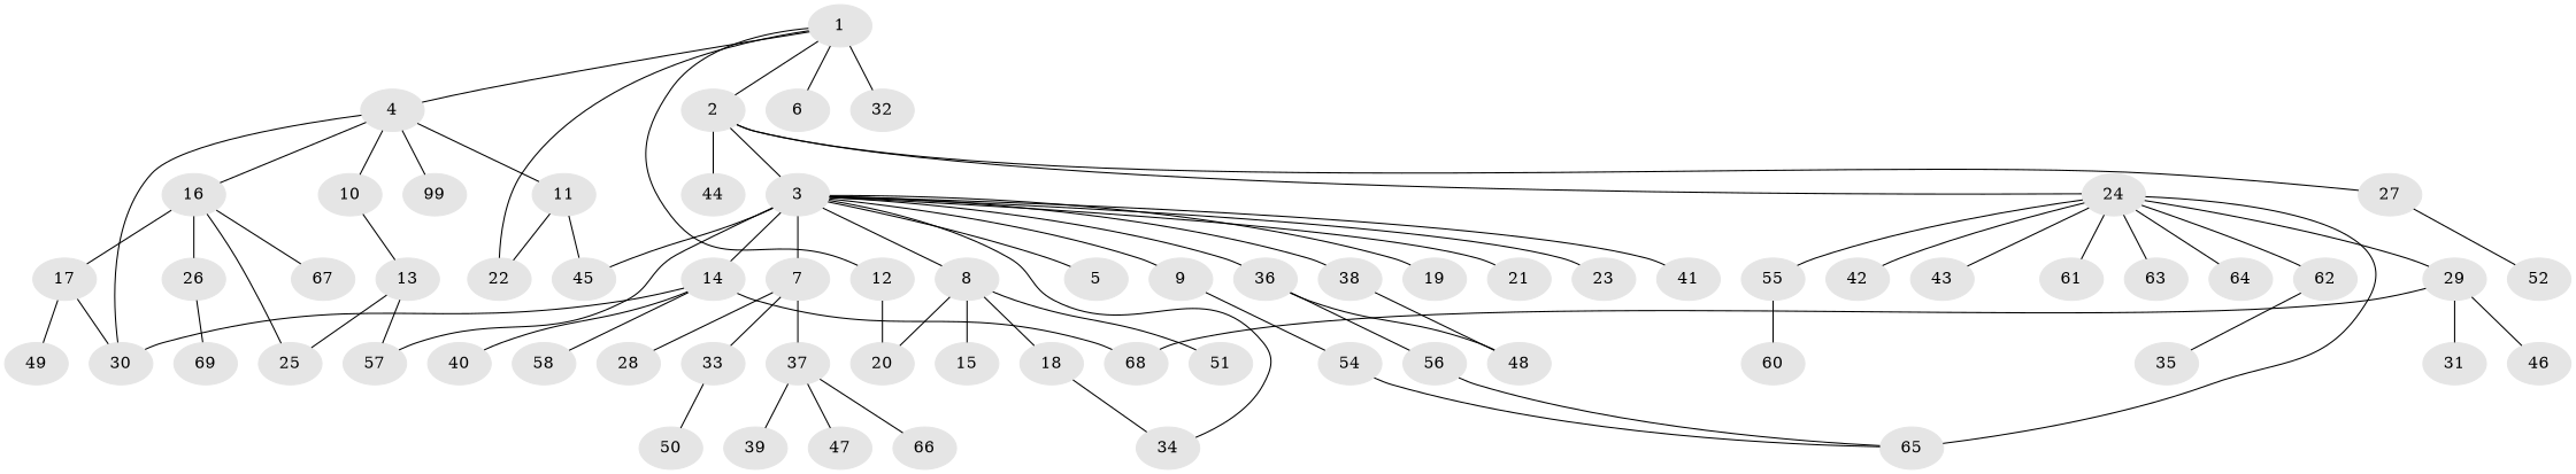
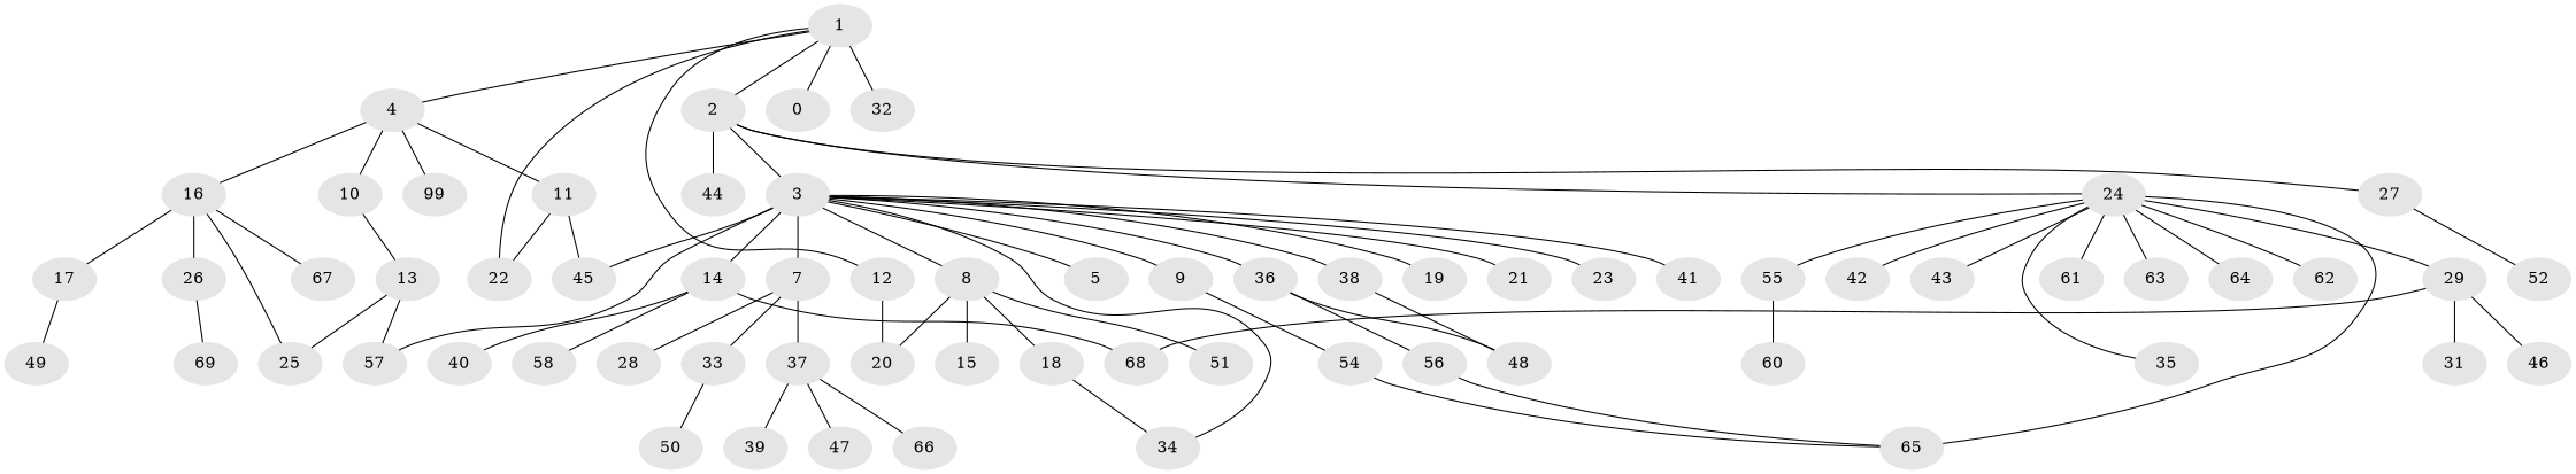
  graph {
    node [color=gray90 style=filled]
    edge [weight=1.0]
    1
    2
    4
-   6
+   6 [label=0]
    12
    22
    32
    3
    24
    27
    44
    10
    11
    16
-   30
    n16 [label=99]
    20
    5
    7
    8
    9
    14
    19
    21
    23
    34
    36
    38
    41
    45
    57
    29
    35
    42
    43
    55
    61
    62
    63
    64
    65
    52
    28
    33
    37
    15
    18
    51
    54
    40
    58
    68
    48
    56
    13
    25
    17
    26
    67
    50
    39
    47
    66
    49
    69
    31
    46
    60
    1 -- 2
    1 -- 4
    1 -- 6
    1 -- 12
    1 -- 22
    1 -- 32 [weight=5.0]
    2 -- 3
    2 -- 24
    2 -- 27
    2 -- 44
    4 -- 10
    4 -- 11
    4 -- 16
-   4 -- 30
    4 -- n16
    12 -- 20 [weight=2.0]
    3 -- 5
    3 -- 7 [weight=14.0]
    3 -- 8
    3 -- 9
    3 -- 14
    3 -- 19
    3 -- 21
    3 -- 23
    3 -- 34
    3 -- 36
    3 -- 38
    3 -- 41
    3 -- 45
    3 -- 57
    24 -- 29
-   62 -- 35
+   24 -- 35
    24 -- 42
    24 -- 43
    24 -- 55
    24 -- 61
    24 -- 62
    24 -- 63
    24 -- 64
    24 -- 65 [weight=2.0]
    27 -- 52
    10 -- 13
    11 -- 22 [weight=2.0]
    11 -- 45
    16 -- 25
    16 -- 17 [weight=4.0]
    16 -- 26
    16 -- 67
    7 -- 28
    7 -- 33
    7 -- 37
    8 -- 20
    8 -- 15 [weight=2.0]
    8 -- 18
    8 -- 51
    9 -- 54
-   14 -- 30
    14 -- 40
    14 -- 58
    14 -- 68
    36 -- 48
    36 -- 56
    38 -- 48 [weight=2.0]
    29 -- 68
    29 -- 31
    29 -- 46
    55 -- 60
    33 -- 50
    37 -- 39
    37 -- 47
    37 -- 66
    18 -- 34
    54 -- 65
    56 -- 65
    13 -- 57
    13 -- 25
-   17 -- 30
    17 -- 49
    26 -- 69
  }
